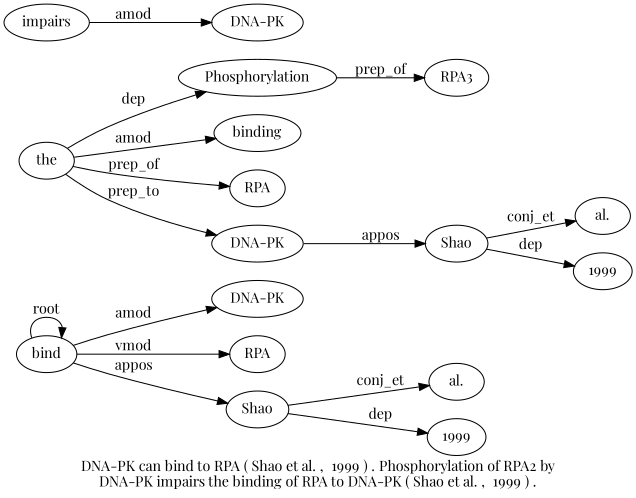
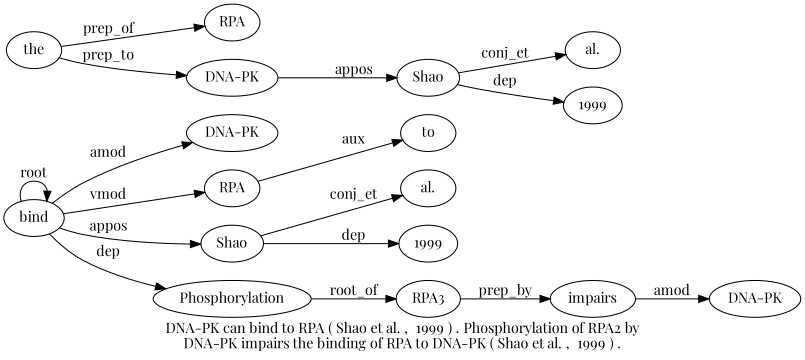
  digraph {
    fontname="Playfair Display"
    label="DNA-PK can bind to RPA ( Shao et al. ,  1999 ) . Phosphorylation of RPA2 by\nDNA-PK impairs the binding of RPA to DNA-PK ( Shao et al. ,  1999 ) ."
    rankdir=LR
    node [fillcolor=white fontname="Playfair Display" style=filled]
    edge [fontname="Playfair Display"]
    n1 [label=bind]
    n2 [label="DNA-PK"]
    n3 [label=RPA]
    n4 [label=Shao]
    n5 [label=Phosphorylation]
+   n6 [label=to]
    n7 [label="al."]
    n8 [label=1999]
    n9 [label=RPA3]
    n10 [label=the]
-   n11 [label=binding]
    n12 [label=RPA]
    n13 [label="DNA-PK"]
    n14 [label=impairs]
    n15 [label="DNA-PK"]
    n16 [label=Shao]
    n17 [label="al."]
    n18 [label=1999]
    n1 -> n1 [label=root]
    n1 -> n2 [label=amod]
    n1 -> n3 [label=vmod]
    n1 -> n4 [label=appos]
-   n10 -> n5 [label=dep]
+   n1 -> n5 [label=dep]
+   n3 -> n6 [label=aux]
    n4 -> n7 [label=conj_et]
    n4 -> n8 [label=dep]
-   n5 -> n9 [label=prep_of]
-   n10 -> n11 [label=amod]
+   n5 -> n9 [label=root_of]
+   n9 -> n14 [label=prep_by]
    n10 -> n12 [label=prep_of]
    n10 -> n13 [label=prep_to]
    n13 -> n16 [label=appos]
    n14 -> n15 [label=amod]
    n16 -> n17 [label=conj_et]
    n16 -> n18 [label=dep]
  }
